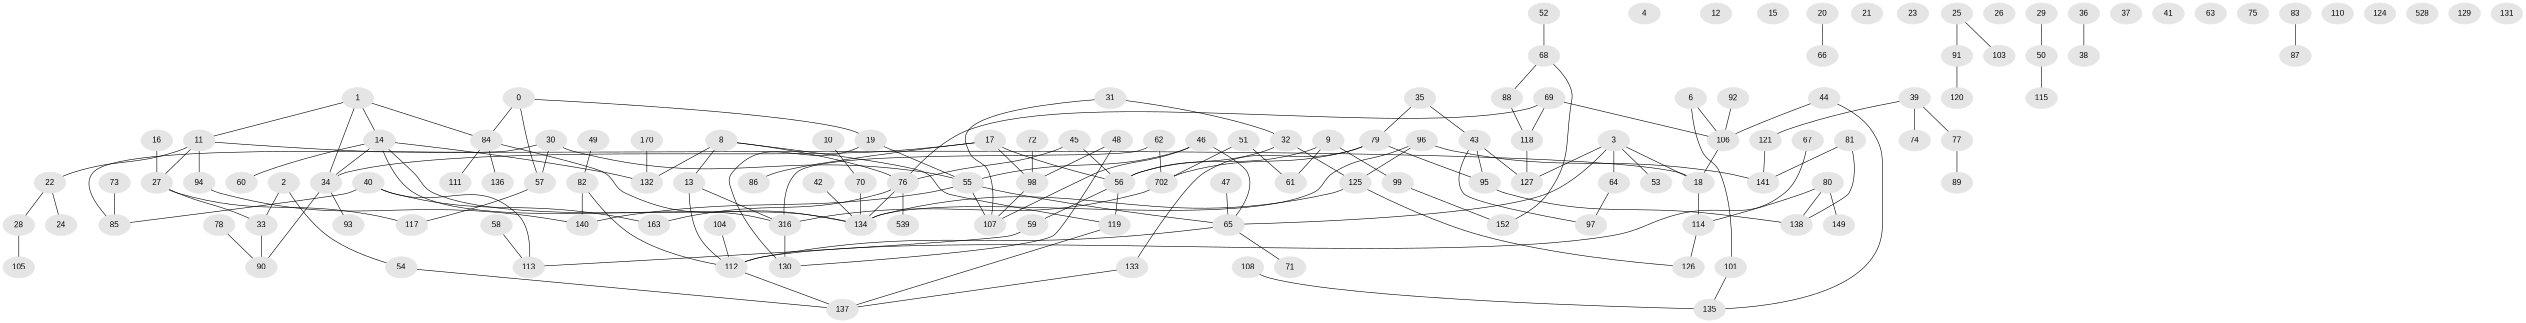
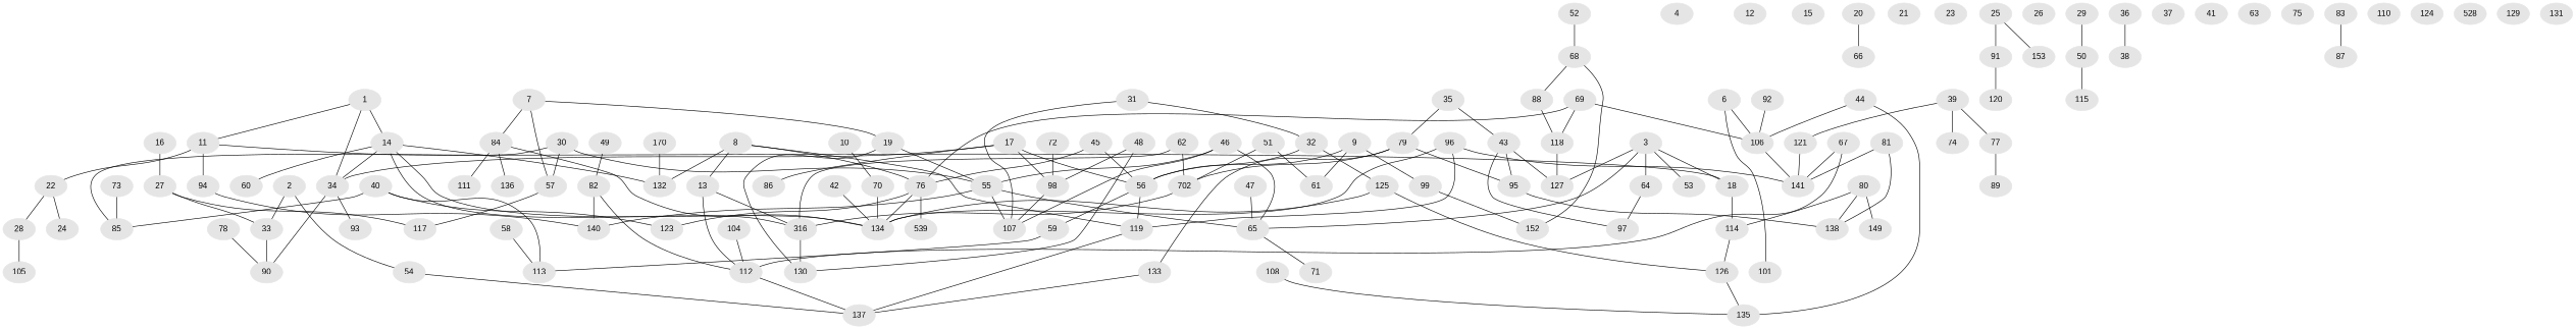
  graph {
    fontname="Liberation Sans"
    node [color=gray90 fontname="Liberation Sans" style=filled]
    edge [fontname="Liberation Sans"]
    1
    14
    34
    84
    11
    132
    n7 [label=316]
    60
    134
    16
    27
    90
    93
    111
    136
    2
    33
    54
    137
    3
    18
    53
    64
    65
    127
    114
    97
    112
    71
    4
    n31 [label=152]
    6
    101
    106
    141
-   7 [label=0]
+   7
    19
    57
    55
    130
    117
    8
    13
    76
    119
-   123 [label=163]
+   123
    n47 [label=539]
    9
    56
    61
    99
    59
    10
    70
    22
    94
    24
    28
    140
    12
    15
    17
    86
    98
    107
    126
    20
    66
    21
    105
    23
    25
    91
-   103
+   103 [label=153]
    120
    26
    29
    50
    115
    30
    85
    31
    32
    125
    35
    43
    79
    95
    n89 [label=702]
    133
    80
    n92 [label=149]
    138
    36
    38
    37
    39
    74
    77
    121
    89
    40
    113
    41
    42
    44
    135
    45
    46
    47
    48
    49
    82
    51
    52
    68
    88
    58
    62
    63
    67
    118
    69
    72
    73
    75
    78
    81
    83
    87
    92
    96
    n133 [label=170]
    104
    108
    110
    124
    n138 [label=528]
    129
    131
    1 -- 14
    1 -- 34
-   1 -- 84
    1 -- 11
    14 -- 34
    14 -- 132
    14 -- n7
    14 -- 60
    14 -- 134
    34 -- 90
    34 -- 93
    84 -- 134
    84 -- 111
    84 -- 136
-   11 -- 27
    11 -- 18
    11 -- 22
    11 -- 94
    n7 -- 130
    16 -- 27
    27 -- 33
    27 -- 117
    2 -- 33
    2 -- 54
    33 -- 90
    54 -- 137
    3 -- 18
    3 -- 53
    3 -- 64
    3 -- 65
    3 -- 127
    18 -- 114
    64 -- 97
-   65 -- 112
    65 -- 71
    114 -- 126
    112 -- 137
    6 -- 101
    6 -- 106
-   106 -- 18
+   106 -- 141
    7 -- 84
    7 -- 19
    7 -- 57
    19 -- 55
    19 -- 130
    57 -- 117
    55 -- 65
    55 -- 140
    55 -- 107
    8 -- 132
    8 -- 13
    8 -- 76
    8 -- 119
    13 -- n7
    13 -- 112
    76 -- 134
    76 -- 123
    76 -- n47
    119 -- 137
    9 -- 56
    9 -- 61
    9 -- 99
    56 -- 119
    56 -- 59
    99 -- n31
    59 -- 113
    10 -- 70
    70 -- 134
    22 -- 24
    22 -- 28
    94 -- 140
    28 -- 105
    17 -- 34
    17 -- 56
    17 -- 86
    17 -- 98
    98 -- 107
-   101 -- 135
+   126 -- 135
    20 -- 66
    25 -- 91
    25 -- 103
    91 -- 120
    29 -- 50
    50 -- 115
    30 -- 57
    30 -- 55
    30 -- 85
    31 -- 107
    31 -- 32
    32 -- 56
    32 -- 125
    125 -- 134
    125 -- 126
    35 -- 43
    35 -- 79
    43 -- 127
    43 -- 97
    43 -- 95
    79 -- 95
    79 -- n89
    79 -- 133
    95 -- 138
    n89 -- n7
    133 -- 137
    80 -- 114
    80 -- n92
    80 -- 138
    36 -- 38
    39 -- 74
    39 -- 77
    39 -- 121
    77 -- 89
    121 -- 141
    40 -- 123
    40 -- 85
    40 -- 113
    42 -- 134
    44 -- 106
    44 -- 135
    45 -- 76
    45 -- 56
    46 -- 65
    46 -- 55
    46 -- 107
    47 -- 65
    48 -- 130
    48 -- 98
    49 -- 82
    82 -- 112
    82 -- 140
    51 -- 61
    51 -- n89
    52 -- 68
    68 -- n31
    68 -- 88
    88 -- 118
    58 -- 113
    62 -- n7
    62 -- n89
    67 -- 112
+   67 -- 141
    118 -- 127
    69 -- 106
    69 -- 76
    69 -- 118
    72 -- 98
    73 -- 85
    78 -- 90
    81 -- 141
    81 -- 138
    83 -- 87
    92 -- 106
    96 -- 134
    96 -- 141
-   96 -- 125
+   96 -- 119
    n133 -- 132
    104 -- 112
    108 -- 135
  }
